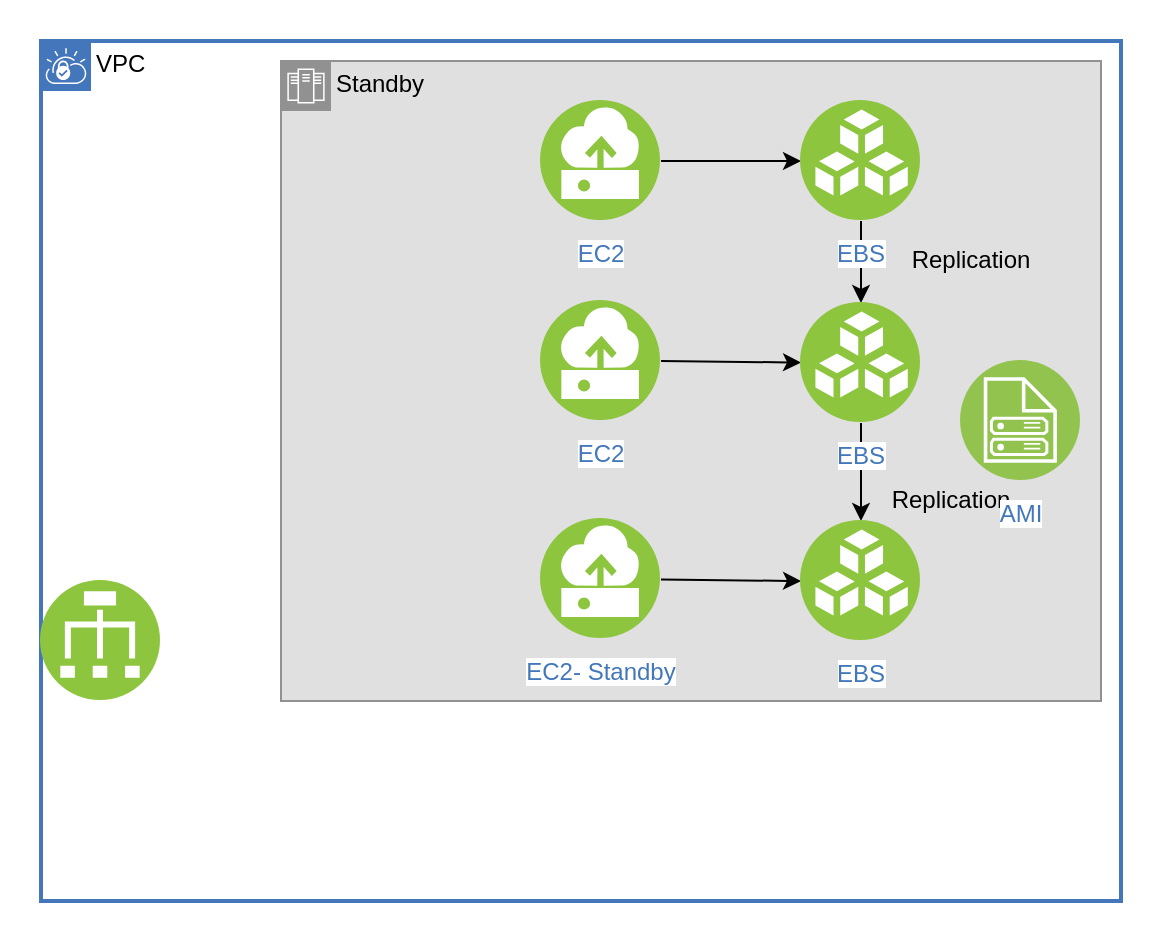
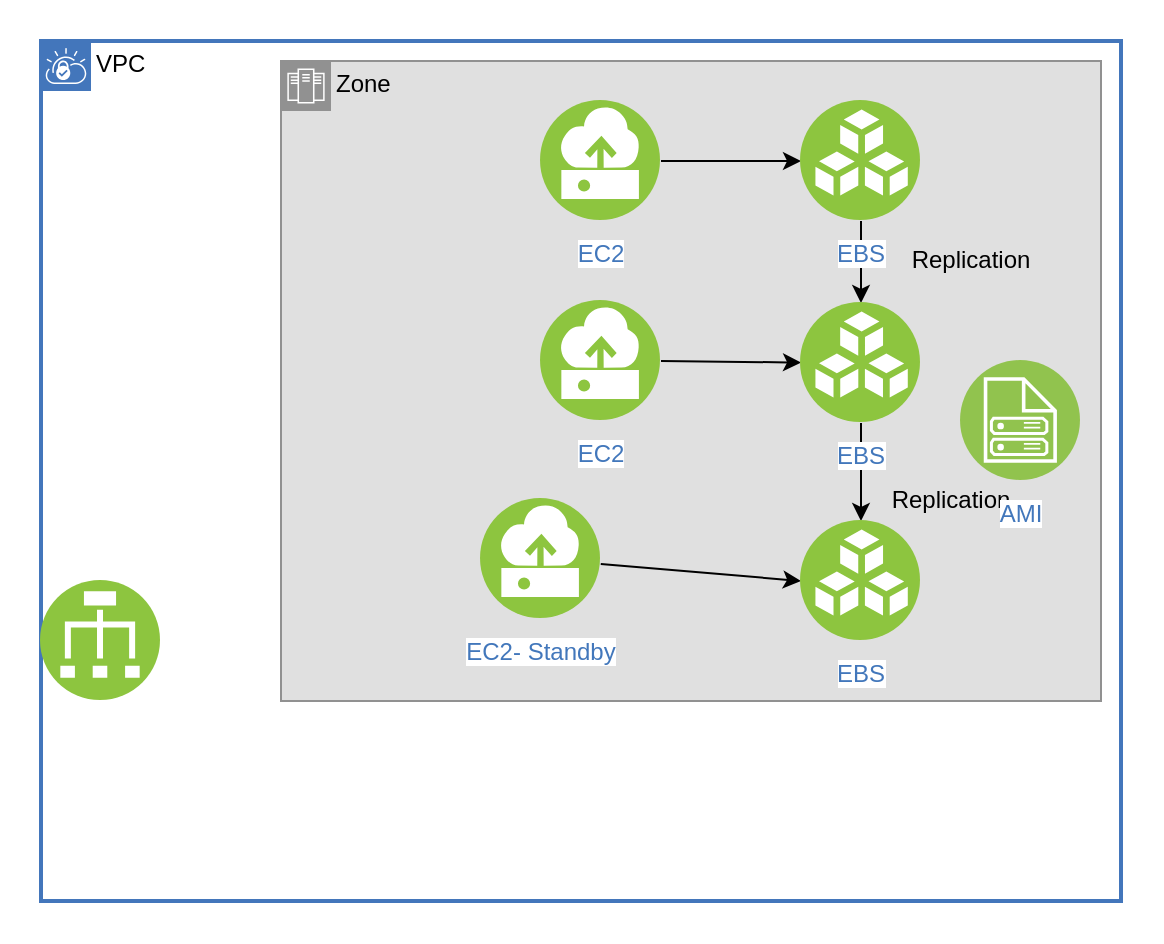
  <mxCell id="0" />
  <mxCell id="1" parent="0" />
  <mxCell id="2" value="VPC" style="shape=mxgraph.ibm.box;prType=vpc;fontStyle=0;verticalAlign=top;align=left;spacingLeft=32;spacingTop=4;fillColor=none;rounded=0;whiteSpace=wrap;html=1;strokeColor=#4376BB;strokeWidth=2;dashed=0;container=1;spacing=-4;collapsible=0;expand=0;recursiveResize=0;" vertex="1" parent="1"><mxGeometry x="20" y="20" width="540" height="430" as="geometry" /></mxCell>
- <mxCell id="3" value="Standby" style="shape=mxgraph.ibm.box;prType=zone;fontStyle=0;verticalAlign=top;align=left;spacingLeft=32;spacingTop=4;fillColor=#E0E0E0;rounded=0;whiteSpace=wrap;html=1;strokeColor=#919191;strokeWidth=1;dashed=0;container=1;spacing=-4;collapsible=0;expand=0;recursiveResize=0;" vertex="1" parent="2"><mxGeometry x="120" y="10" width="410" height="320" as="geometry" /></mxCell>
+ <mxCell id="3" value="Zone" style="shape=mxgraph.ibm.box;prType=zone;fontStyle=0;verticalAlign=top;align=left;spacingLeft=32;spacingTop=4;fillColor=#E0E0E0;rounded=0;whiteSpace=wrap;html=1;strokeColor=#919191;strokeWidth=1;dashed=0;container=1;spacing=-4;collapsible=0;expand=0;recursiveResize=0;" vertex="1" parent="2"><mxGeometry x="120" y="10" width="410" height="320" as="geometry" /></mxCell>
  <mxCell id="4" style="edgeStyle=none;html=1;exitX=1;exitY=0.5;exitDx=0;exitDy=0;" edge="1" parent="3" source="5" target="11"><mxGeometry relative="1" as="geometry" /></mxCell>
  <mxCell id="5" value="EC2" style="aspect=fixed;perimeter=ellipsePerimeter;html=1;align=center;shadow=0;dashed=0;fontColor=#4277BB;labelBackgroundColor=#ffffff;fontSize=12;spacingTop=3;image;image=img/lib/ibm/vpc/Instance.svg;" vertex="1" parent="3"><mxGeometry x="130" y="20" width="60" height="60" as="geometry" /></mxCell>
  <mxCell id="6" style="edgeStyle=none;html=1;" edge="1" parent="3" source="7" target="13"><mxGeometry relative="1" as="geometry" /></mxCell>
  <mxCell id="7" value="EC2" style="aspect=fixed;perimeter=ellipsePerimeter;html=1;align=center;shadow=0;dashed=0;fontColor=#4277BB;labelBackgroundColor=#ffffff;fontSize=12;spacingTop=3;image;image=img/lib/ibm/vpc/Instance.svg;" vertex="1" parent="3"><mxGeometry x="130" y="120" width="60" height="60" as="geometry" /></mxCell>
  <mxCell id="8" style="edgeStyle=none;html=1;entryX=0;entryY=0.5;entryDx=0;entryDy=0;" edge="1" parent="3" source="9" target="14"><mxGeometry relative="1" as="geometry" /></mxCell>
- <mxCell id="9" value="EC2- Standby" style="aspect=fixed;perimeter=ellipsePerimeter;html=1;align=center;shadow=0;dashed=0;fontColor=#4277BB;labelBackgroundColor=#ffffff;fontSize=12;spacingTop=3;image;image=img/lib/ibm/vpc/Instance.svg;sketch=1;" vertex="1" parent="3"><mxGeometry x="130" y="229" width="60" height="60" as="geometry" /></mxCell>
+ <mxCell id="9" value="EC2- Standby" style="aspect=fixed;perimeter=ellipsePerimeter;html=1;align=center;shadow=0;dashed=0;fontColor=#4277BB;labelBackgroundColor=#ffffff;fontSize=12;spacingTop=3;image;image=img/lib/ibm/vpc/Instance.svg;sketch=1;" vertex="1" parent="3"><mxGeometry x="100" y="219" width="60" height="60" as="geometry" /></mxCell>
  <mxCell id="10" style="edgeStyle=none;html=1;" edge="1" parent="3" source="11" target="13"><mxGeometry relative="1" as="geometry" /></mxCell>
  <mxCell id="11" value="EBS" style="aspect=fixed;perimeter=ellipsePerimeter;html=1;align=center;shadow=0;dashed=0;fontColor=#4277BB;labelBackgroundColor=#ffffff;fontSize=12;spacingTop=3;image;image=img/lib/ibm/vpc/BlockStorage.svg;" vertex="1" parent="3"><mxGeometry x="260" y="20" width="60" height="60" as="geometry" /></mxCell>
  <mxCell id="12" style="edgeStyle=none;html=1;" edge="1" parent="3" source="13" target="14"><mxGeometry relative="1" as="geometry" /></mxCell>
  <mxCell id="13" value="EBS" style="aspect=fixed;perimeter=ellipsePerimeter;html=1;align=center;shadow=0;dashed=0;fontColor=#4277BB;labelBackgroundColor=#ffffff;fontSize=12;spacingTop=3;image;image=img/lib/ibm/vpc/BlockStorage.svg;" vertex="1" parent="3"><mxGeometry x="260" y="121" width="60" height="60" as="geometry" /></mxCell>
  <mxCell id="14" value="EBS" style="aspect=fixed;perimeter=ellipsePerimeter;html=1;align=center;shadow=0;dashed=0;fontColor=#4277BB;labelBackgroundColor=#ffffff;fontSize=12;spacingTop=3;image;image=img/lib/ibm/vpc/BlockStorage.svg;" vertex="1" parent="3"><mxGeometry x="260" y="230" width="60" height="60" as="geometry" /></mxCell>
  <mxCell id="15" value="Replication" style="text;html=1;align=center;verticalAlign=middle;resizable=0;points=[];autosize=1;strokeColor=none;fillColor=none;" vertex="1" parent="3"><mxGeometry x="310" y="90" width="70" height="20" as="geometry" /></mxCell>
  <mxCell id="16" value="Replication" style="text;html=1;align=center;verticalAlign=middle;resizable=0;points=[];autosize=1;strokeColor=none;fillColor=none;" vertex="1" parent="3"><mxGeometry x="300" y="210" width="70" height="20" as="geometry" /></mxCell>
  <mxCell id="17" value="" style="aspect=fixed;perimeter=ellipsePerimeter;html=1;align=center;shadow=0;dashed=0;fontColor=#4277BB;labelBackgroundColor=#ffffff;fontSize=12;spacingTop=3;image;image=img/lib/ibm/vpc/LoadBalancer.svg;" vertex="1" parent="2"><mxGeometry y="270" width="60" height="60" as="geometry" /></mxCell>
  <mxCell id="18" value="AMI" style="aspect=fixed;perimeter=ellipsePerimeter;html=1;align=center;shadow=0;dashed=0;fontColor=#4277BB;labelBackgroundColor=#ffffff;fontSize=12;spacingTop=3;image;image=img/lib/ibm/vpc/ImageService.svg;" vertex="1" parent="1"><mxGeometry x="480" y="180" width="60" height="60" as="geometry" /></mxCell>
